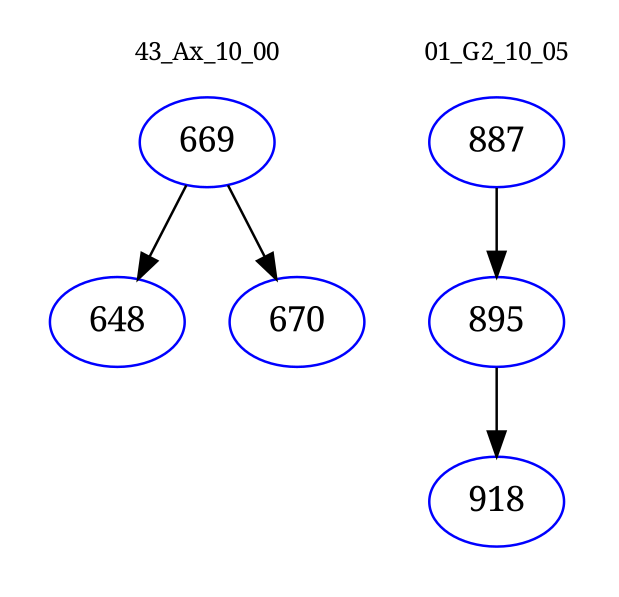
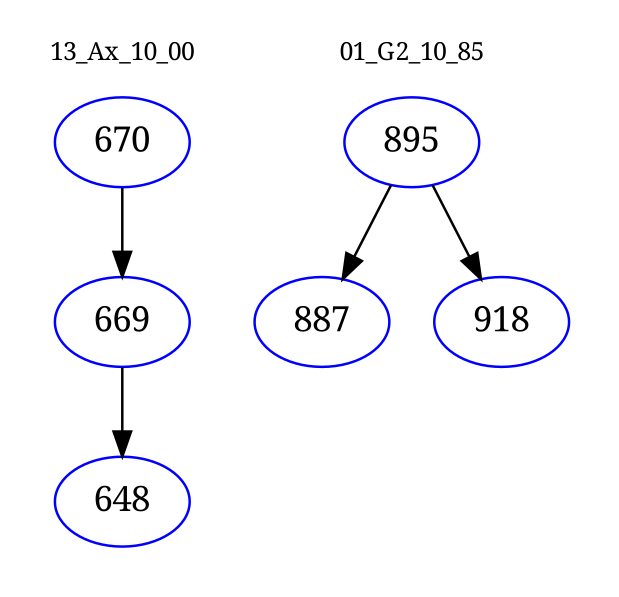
  digraph {
    fontname="Noto Serif"
    node [color=blue fontname="Noto Serif"]
    edge [color=black fontname="Noto Serif"]
    n1 [label=669]
    n2 [label=648]
    n3 [label=670]
    n4 [label=895]
    n5 [label=887]
    n6 [label=918]
    subgraph cluster_1 {
      color=white
      fontsize=10
-     label="43_Ax_10_00"
+     label="13_Ax_10_00"
      n1
      n2
      n3
    }
    subgraph cluster_2 {
      color=white
      fontsize=10
-     label="01_G2_10_05"
+     label="01_G2_10_85"
      n4
      n5
      n6
    }
    n1 -> n2
-   n1 -> n3
-   n5 -> n4
+   n3 -> n1
+   n4 -> n5
    n4 -> n6
  }
